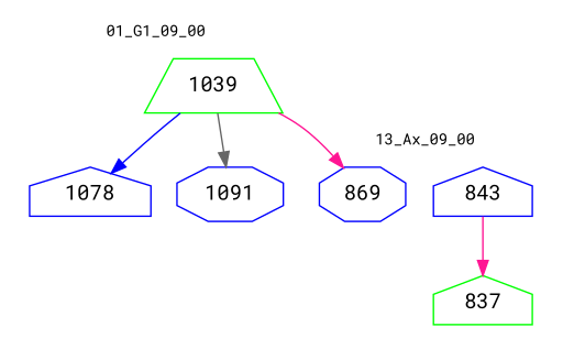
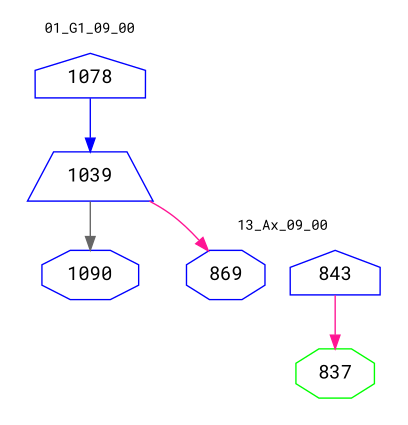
  digraph {
    fontname="Roboto Mono"
    node [color=blue fontname="Roboto Mono" shape=house]
    edge [color=deeppink fontname="Roboto Mono"]
    n1 [label=843]
-   n2 [color=green label=837]
+   n2 [color=green label=837 shape=octagon]
    n3 [label=869 shape=octagon]
    n4 [label=1078]
-   n5 [color=green label=1039 shape=trapezium]
-   n6 [label=1091 shape=octagon]
+   n5 [label=1039 shape=trapezium]
+   n6 [label=1090 shape=octagon]
    subgraph cluster_1 {
      color=white
      fontsize=10
      label="13_Ax_09_00"
      n1
      n2
      n3
    }
    subgraph cluster_2 {
      color=white
      fontsize=10
      label="01_G1_09_00"
      n4
      n5
      n6
    }
    n1 -> n2
-   n5 -> n4 [color=blue]
+   n4 -> n5 [color=blue]
    n5 -> n3
    n5 -> n6 [color=gray40]
  }
